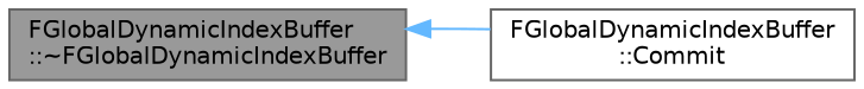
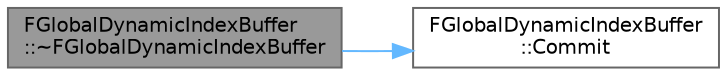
  digraph {
    rankdir=LR
    node [fontname=Helvetica fontsize=10 shape=box style=filled]
    n1 [color=gray40 fillcolor=grey60 fontcolor=black height=0.2 label="FGlobalDynamicIndexBuffer\l::~FGlobalDynamicIndexBuffer" width=0.4]
    n2 [color=grey40 fillcolor=white height=0.2 label="FGlobalDynamicIndexBuffer\l::Commit" width=0.4]
-   n2 -> n1 [color=steelblue1 fontname=Helvetica fontsize=10 labelfontname=Helvetica labelfontsize=10 style=solid]
+   n1 -> n2 [color=steelblue1 fontname=Helvetica fontsize=10 labelfontname=Helvetica labelfontsize=10 style=solid]
  }
